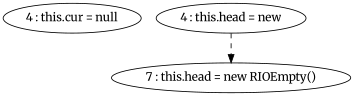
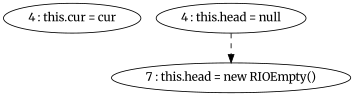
  digraph {
    fontname=Merriweather
    node [fontname=Merriweather]
-   "4 : this.cur = null"
-   "4 : this.head = null" [label="4 : this.head = new"]
+   "4 : this.cur = null" [label="4 : this.cur = cur"]
+   "4 : this.head = null"
    "7 : this.head = new RIOEmpty()"
    "4 : this.head = null" -> "7 : this.head = new RIOEmpty()" [style=dashed fontname=Merriweather]
  }
